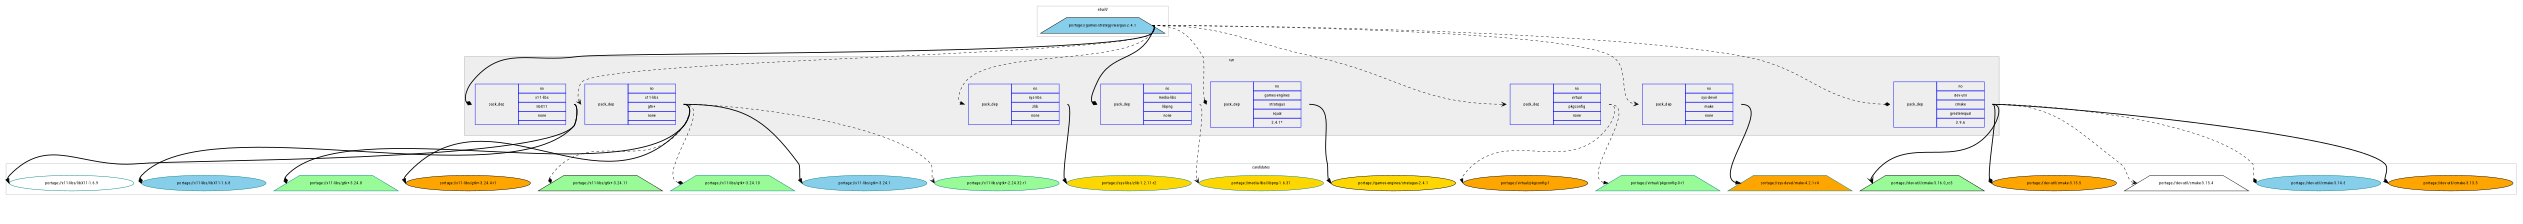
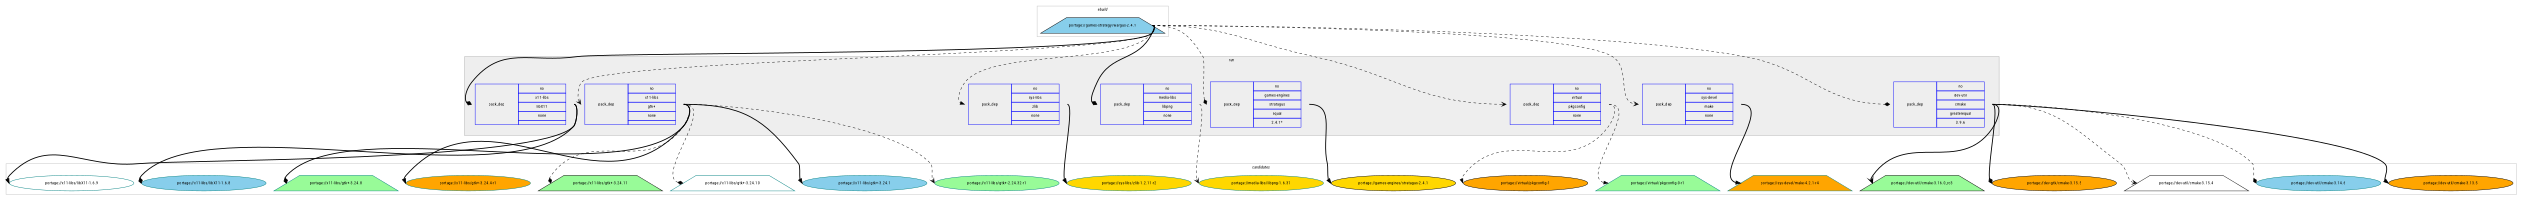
  digraph {
    compound=true
    concentrate=true
    fontname="Roboto Condensed"
    fontsize=10
    newrank=true
    rankdir=TB
    ranksep=1.5
    node [color=teal fontname="Roboto Condensed" fontsize=10 shape=ellipse style=filled]
    edge [arrowhead=diamond fontname="Roboto Condensed" headport=w style=dashed tailport=e weight=100]
    n1 [color=black fillcolor=skyblue label="portage://games-strategy/wargus-2.4.1" shape=trapezium width=4]
    n2 [color=blue label=<<TABLE BORDER="0" CELLBORDER="1" CELLSPACING="0" CELLPADDING="4" WIDTH="220"><TR><TD ROWSPAN="6" CELLPADDING="30">pack_dep</TD></TR><TR><TD WIDTH="110">no</TD></TR><TR><TD>dev-util</TD></TR><TR><TD>cmake</TD></TR><TR><TD>greaterequal</TD></TR><TR><TD>3.9.6</TD></TR></TABLE>> shape=none style=""]
    n3 [color=blue label=<<TABLE BORDER="0" CELLBORDER="1" CELLSPACING="0" CELLPADDING="4" WIDTH="220"><TR><TD ROWSPAN="6" CELLPADDING="30">pack_dep</TD></TR><TR><TD WIDTH="110">no</TD></TR><TR><TD>sys-devel</TD></TR><TR><TD>make</TD></TR><TR><TD>none</TD></TR><TR><TD></TD></TR></TABLE>> shape=none style=""]
    n4 [color=blue label=<<TABLE BORDER="0" CELLBORDER="1" CELLSPACING="0" CELLPADDING="4" WIDTH="220"><TR><TD ROWSPAN="6" CELLPADDING="30">pack_dep</TD></TR><TR><TD WIDTH="110">no</TD></TR><TR><TD>virtual</TD></TR><TR><TD>pkgconfig</TD></TR><TR><TD>none</TD></TR><TR><TD></TD></TR></TABLE>> shape=none style=""]
    n5 [color=blue label=<<TABLE BORDER="0" CELLBORDER="1" CELLSPACING="0" CELLPADDING="4" WIDTH="220"><TR><TD ROWSPAN="6" CELLPADDING="30">pack_dep</TD></TR><TR><TD WIDTH="110">no</TD></TR><TR><TD>games-engines</TD></TR><TR><TD>stratagus</TD></TR><TR><TD>equal</TD></TR><TR><TD>2.4.1*</TD></TR></TABLE>> shape=none style=""]
    n6 [color=blue label=<<TABLE BORDER="0" CELLBORDER="1" CELLSPACING="0" CELLPADDING="4" WIDTH="220"><TR><TD ROWSPAN="6" CELLPADDING="30">pack_dep</TD></TR><TR><TD WIDTH="110">no</TD></TR><TR><TD>media-libs</TD></TR><TR><TD>libpng</TD></TR><TR><TD>none</TD></TR><TR><TD></TD></TR></TABLE>> shape=none style=""]
    n7 [color=blue label=<<TABLE BORDER="0" CELLBORDER="1" CELLSPACING="0" CELLPADDING="4" WIDTH="220"><TR><TD ROWSPAN="6" CELLPADDING="30">pack_dep</TD></TR><TR><TD WIDTH="110">no</TD></TR><TR><TD>sys-libs</TD></TR><TR><TD>zlib</TD></TR><TR><TD>none</TD></TR><TR><TD></TD></TR></TABLE>> shape=none style=""]
    n8 [color=blue label=<<TABLE BORDER="0" CELLBORDER="1" CELLSPACING="0" CELLPADDING="4" WIDTH="220"><TR><TD ROWSPAN="6" CELLPADDING="30">pack_dep</TD></TR><TR><TD WIDTH="110">no</TD></TR><TR><TD>x11-libs</TD></TR><TR><TD>gtk+</TD></TR><TR><TD>none</TD></TR><TR><TD></TD></TR></TABLE>> shape=none style=""]
    n9 [color=blue label=<<TABLE BORDER="0" CELLBORDER="1" CELLSPACING="0" CELLPADDING="4" WIDTH="220"><TR><TD ROWSPAN="6" CELLPADDING="30">pack_dep</TD></TR><TR><TD WIDTH="110">no</TD></TR><TR><TD>x11-libs</TD></TR><TR><TD>libX11</TD></TR><TR><TD>none</TD></TR><TR><TD></TD></TR></TABLE>> shape=none style=""]
    n10 [color=black fillcolor=orange label="portage://dev-util/cmake-3.13.5" width=4]
    n11 [fillcolor=skyblue label="portage://dev-util/cmake-3.14.6" width=4]
    n12 [color=black fillcolor=white label="portage://dev-util/cmake-3.15.4" shape=trapezium width=4]
-   n13 [color=black fillcolor=orange label="portage://dev-util/cmake-3.15.5" width=4]
+   n13 [color=black fillcolor=orange label="portage://dev-gtk/cmake-3.15.5" width=4]
    n14 [color=black fillcolor=palegreen label="portage://dev-util/cmake-3.16.0_rc3" shape=trapezium width=4]
    n15 [fillcolor=orange label="portage://sys-devel/make-4.2.1-r4" shape=trapezium width=4]
    n16 [fillcolor=palegreen label="portage://virtual/pkgconfig-0-r1" shape=trapezium width=4]
    n17 [color=black fillcolor=orange label="portage://virtual/pkgconfig-1" width=4]
    n18 [color=black fillcolor=gold label="portage://games-engines/stratagus-2.4.1" width=4]
    n19 [fillcolor=gold label="portage://media-libs/libpng-1.6.37" width=4]
    n20 [fillcolor=gold label="portage://sys-libs/zlib-1.2.11-r2" width=4]
    n21 [fillcolor=palegreen label="portage://x11-libs/gtk+-2.24.32-r1" width=4]
    n22 [fillcolor=skyblue label="portage://x11-libs/gtk+-3.24.1" width=4]
-   n23 [fillcolor=palegreen label="portage://x11-libs/gtk+-3.24.10" shape=trapezium width=4]
+   n23 [fillcolor=white label="portage://x11-libs/gtk+-3.24.10" shape=trapezium width=4]
    n24 [color=black fillcolor=palegreen label="portage://x11-libs/gtk+-3.24.11" shape=trapezium width=4]
-   n25 [color=black fillcolor=orange label="portage://x11-libs/gtk+-3.24.4-r1" width=4]
+   n25 [fillcolor=orange label="portage://x11-libs/gtk+-3.24.4-r1" width=4]
    n26 [fillcolor=palegreen label="portage://x11-libs/gtk+-3.24.8" shape=trapezium width=4]
    n27 [fillcolor=skyblue label="portage://x11-libs/libX11-1.6.8" width=4]
    n28 [fillcolor=white label="portage://x11-libs/libX11-1.6.9" width=4]
    subgraph cluster_1 {
      color=gray
      label=<<i>dependencies</i>>
      subgraph cluster_2 {
        color=gray
        fillcolor="#eeeeee"
        label=<<i>compile</i>>
        style=filled
        subgraph sub_3 {
          color=gray
          fillcolor="#eeeeee"
          label=<<i>compile</i>>
          style=filled
          n2
        }
        subgraph sub_4 {
          color=gray
          fillcolor="#eeeeee"
          label=<<i>compile</i>>
          style=filled
          n3
        }
        subgraph sub_5 {
          color=gray
          fillcolor="#eeeeee"
          label=<<i>compile</i>>
          style=filled
          n4
        }
      }
      subgraph cluster_6 {
        color=gray
        fillcolor="#eeeeee"
        label=<<i>compile and run</i>>
        style=filled
        subgraph sub_7 {
          color=gray
          fillcolor="#eeeeee"
          label=<<i>compile and run</i>>
          style=filled
          n5
        }
        subgraph sub_8 {
          color=gray
          fillcolor="#eeeeee"
          label=<<i>compile and run</i>>
          style=filled
          n6
        }
        subgraph sub_9 {
          color=gray
          fillcolor="#eeeeee"
          label=<<i>compile and run</i>>
          style=filled
          n7
        }
        subgraph sub_10 {
          color=gray
          fillcolor="#eeeeee"
          label=<<i>compile and run</i>>
          style=filled
          n8
        }
        subgraph sub_11 {
          color=gray
          fillcolor="#eeeeee"
          label=<<i>compile and run</i>>
          style=filled
          n9
        }
      }
      subgraph cluster_12 {
        color=gray
        fillcolor="#eeeeee"
        label=<<i>run</i>>
        style=filled
      }
    }
    subgraph cluster_13 {
      color=gray
      label=<<i>ebuild</i>>
      rank=same
      n1
    }
    subgraph cluster_14 {
      color=gray
      label=<<i>candidates</i>>
      rank=same
      subgraph sub_15 {
        color=black
        label=<<i>candidates</i>>
        nodesep=1
        rank=same
        n10
        n11
        n12
        n13
        n14
      }
      subgraph sub_16 {
        color=black
        label=<<i>candidates</i>>
        nodesep=1
        rank=same
        n15
      }
      subgraph sub_17 {
        color=black
        label=<<i>candidates</i>>
        nodesep=1
        rank=same
        n16
        n17
      }
      subgraph sub_18 {
        color=black
        label=<<i>candidates</i>>
        nodesep=1
        rank=same
        n18
      }
      subgraph sub_19 {
        color=black
        label=<<i>candidates</i>>
        nodesep=1
        rank=same
        n19
      }
      subgraph sub_20 {
        color=black
        label=<<i>candidates</i>>
        nodesep=1
        rank=same
        n20
      }
      subgraph sub_21 {
        color=black
        label=<<i>candidates</i>>
        nodesep=1
        rank=same
        n21
        n22
        n23
        n24
        n25
        n26
      }
      subgraph sub_22 {
        color=black
        label=<<i>candidates</i>>
        nodesep=1
        rank=same
        n27
        n28
      }
    }
    n1 -> n2 [weight=20]
    n1 -> n3 [arrowhead=vee weight=20]
    n1 -> n4 [arrowhead=vee weight=20]
    n1 -> n5 [weight=20]
    n1 -> n6 [style=bold weight=20]
    n1 -> n7 [arrowhead=normal weight=20]
    n1 -> n8 [arrowhead=vee weight=20]
    n1 -> n9 [style=bold weight=20]
    n2 -> n10 [arrowhead=normal style=bold]
    n2 -> n11
    n2 -> n12 [arrowhead=vee]
    n2 -> n13 [style=bold]
    n2 -> n14 [arrowhead=vee style=bold]
    n3 -> n15 [arrowhead=normal style=bold]
    n4 -> n16 [arrowhead=normal]
    n4 -> n17 [arrowhead=normal]
    n5 -> n18 [arrowhead=normal style=bold]
    n6 -> n19 [arrowhead=vee]
    n7 -> n20 [arrowhead=normal style=bold]
    n8 -> n21 [arrowhead=vee]
    n8 -> n22 [arrowhead=normal style=bold]
    n8 -> n23
    n8 -> n24
    n8 -> n25 [arrowhead=normal style=bold]
    n8 -> n26 [style=bold]
    n9 -> n27 [style=bold]
    n9 -> n28 [arrowhead=normal style=bold]
  }
